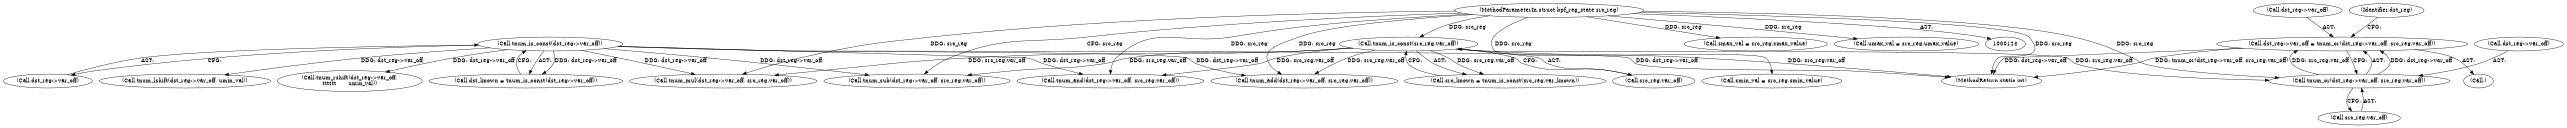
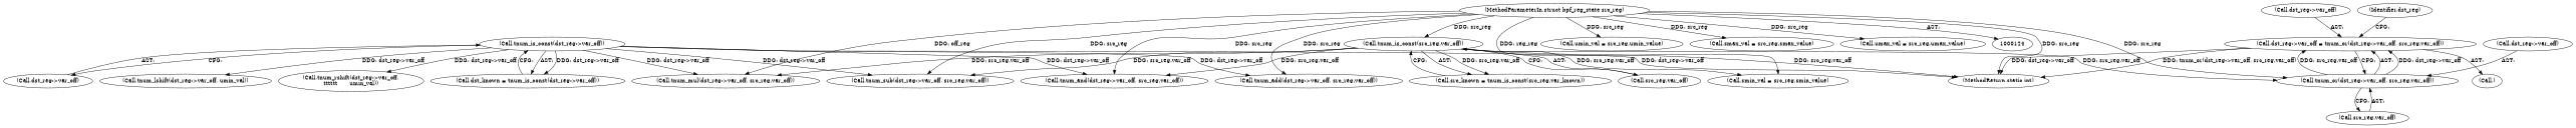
  digraph {
    n1 [label="(Call,dst_reg->var_off = tnum_or(dst_reg->var_off, src_reg.var_off))"]
    n2 [label="(Call,tnum_or(dst_reg->var_off, src_reg.var_off))"]
    n3 [label="(MethodReturn,static int)"]
    n4 [label="(Call,)"]
    n5 [label="(Call,src_reg.var_off)"]
    n6 [label="(Call,tnum_is_const(dst_reg->var_off))"]
    n7 [label="(Call,tnum_mul(dst_reg->var_off, src_reg.var_off))"]
    n8 [label="(Call,tnum_rshift(dst_reg->var_off,\n\t\t\t\t\t\t       umin_val))"]
    n9 [label="(Call,dst_known = tnum_is_const(dst_reg->var_off))"]
    n10 [label="(Call,tnum_sub(dst_reg->var_off, src_reg.var_off))"]
    n11 [label="(Call,tnum_and(dst_reg->var_off, src_reg.var_off))"]
    n12 [label="(Call,dst_reg->var_off)"]
    n13 [label="(Call,tnum_lshift(dst_reg->var_off, umin_val))"]
    n14 [label="(Call,tnum_add(dst_reg->var_off, src_reg.var_off))"]
    n15 [label="(Call,tnum_is_const(src_reg.var_off))"]
    n16 [label="(Call,src_known = tnum_is_const(src_reg.var_known))"]
    n17 [label="(Call,src_reg.var_off)"]
    n18 [label="(MethodParameterIn,struct bpf_reg_state src_reg)"]
    n19 [label="(Call,smin_val = src_reg.smin_value)"]
+   n20 [label="(Call,umin_val = src_reg.umin_value)"]
    n21 [label="(Call,smax_val = src_reg.smax_value)"]
    n22 [label="(Call,umax_val = src_reg.umax_value)"]
    1000124
    n24 [label="(Identifier,dst_reg)"]
    n25 [label="(Call,dst_reg->var_off)"]
    n26 [label="(Call,dst_reg->var_off)"]
    n1 -> n2 [label="CFG: "]
    n1 -> n3 [label="DDG: dst_reg->var_off"]
    n1 -> n3 [label="DDG: tnum_or(dst_reg->var_off, src_reg.var_off)"]
    n1 -> n4 [label="AST: "]
    n2 -> n1 [label="AST: "]
    n2 -> n1 [label="DDG: dst_reg->var_off"]
    n2 -> n1 [label="DDG: src_reg.var_off"]
    n2 -> n5 [label="CFG: "]
    n5 -> n2 [label="AST: "]
    n6 -> n3 [label="DDG: dst_reg->var_off"]
    n6 -> n7 [label="DDG: dst_reg->var_off"]
    n6 -> n8 [label="DDG: dst_reg->var_off"]
    n6 -> n9 [label="AST: "]
    n6 -> n9 [label="DDG: dst_reg->var_off"]
    n6 -> n10 [label="DDG: dst_reg->var_off"]
    n6 -> n11 [label="DDG: dst_reg->var_off"]
    n6 -> n12 [label="CFG: "]
    n6 -> n13 [label="DDG: dst_reg->var_off"]
    n6 -> n14 [label="DDG: dst_reg->var_off"]
    n9 -> n6 [label="CFG: "]
    n12 -> n6 [label="AST: "]
    n15 -> n2 [label="DDG: src_reg.var_off"]
    n15 -> n3 [label="DDG: src_reg.var_off"]
    n15 -> n7 [label="DDG: src_reg.var_off"]
    n15 -> n10 [label="DDG: src_reg.var_off"]
    n15 -> n11 [label="DDG: src_reg.var_off"]
-   n15 -> n14 [label="DDG: src_reg.var_off"]
+   n15 -> n19 [label="DDG: src_reg.var_off"]
    n15 -> n16 [label="AST: "]
    n15 -> n16 [label="DDG: src_reg.var_off"]
    n15 -> n17 [label="CFG: "]
    n16 -> n15 [label="CFG: "]
    n17 -> n15 [label="AST: "]
    n18 -> n2 [label="DDG: src_reg"]
    n18 -> n3 [label="DDG: src_reg"]
-   n18 -> n7 [label="DDG: src_reg"]
-   n18 -> n10 [label="CFG: src_reg"]
+   n18 -> n7 [label="DDG: off_reg"]
+   n18 -> n10 [label="DDG: src_reg"]
    n18 -> n11 [label="DDG: src_reg"]
    n18 -> n14 [label="DDG: src_reg"]
    n18 -> n15 [label="DDG: src_reg"]
-   n18 -> n19 [label="DDG: src_reg"]
+   n18 -> n19 [label="DDG: reg_reg"]
+   n18 -> n20 [label="DDG: src_reg"]
    n18 -> n21 [label="DDG: src_reg"]
    n18 -> n22 [label="DDG: src_reg"]
    n18 -> 1000124 [label="AST: "]
    n24 -> n1 [label="CFG: "]
    n25 -> n2 [label="AST: "]
    n26 -> n1 [label="AST: "]
  }
